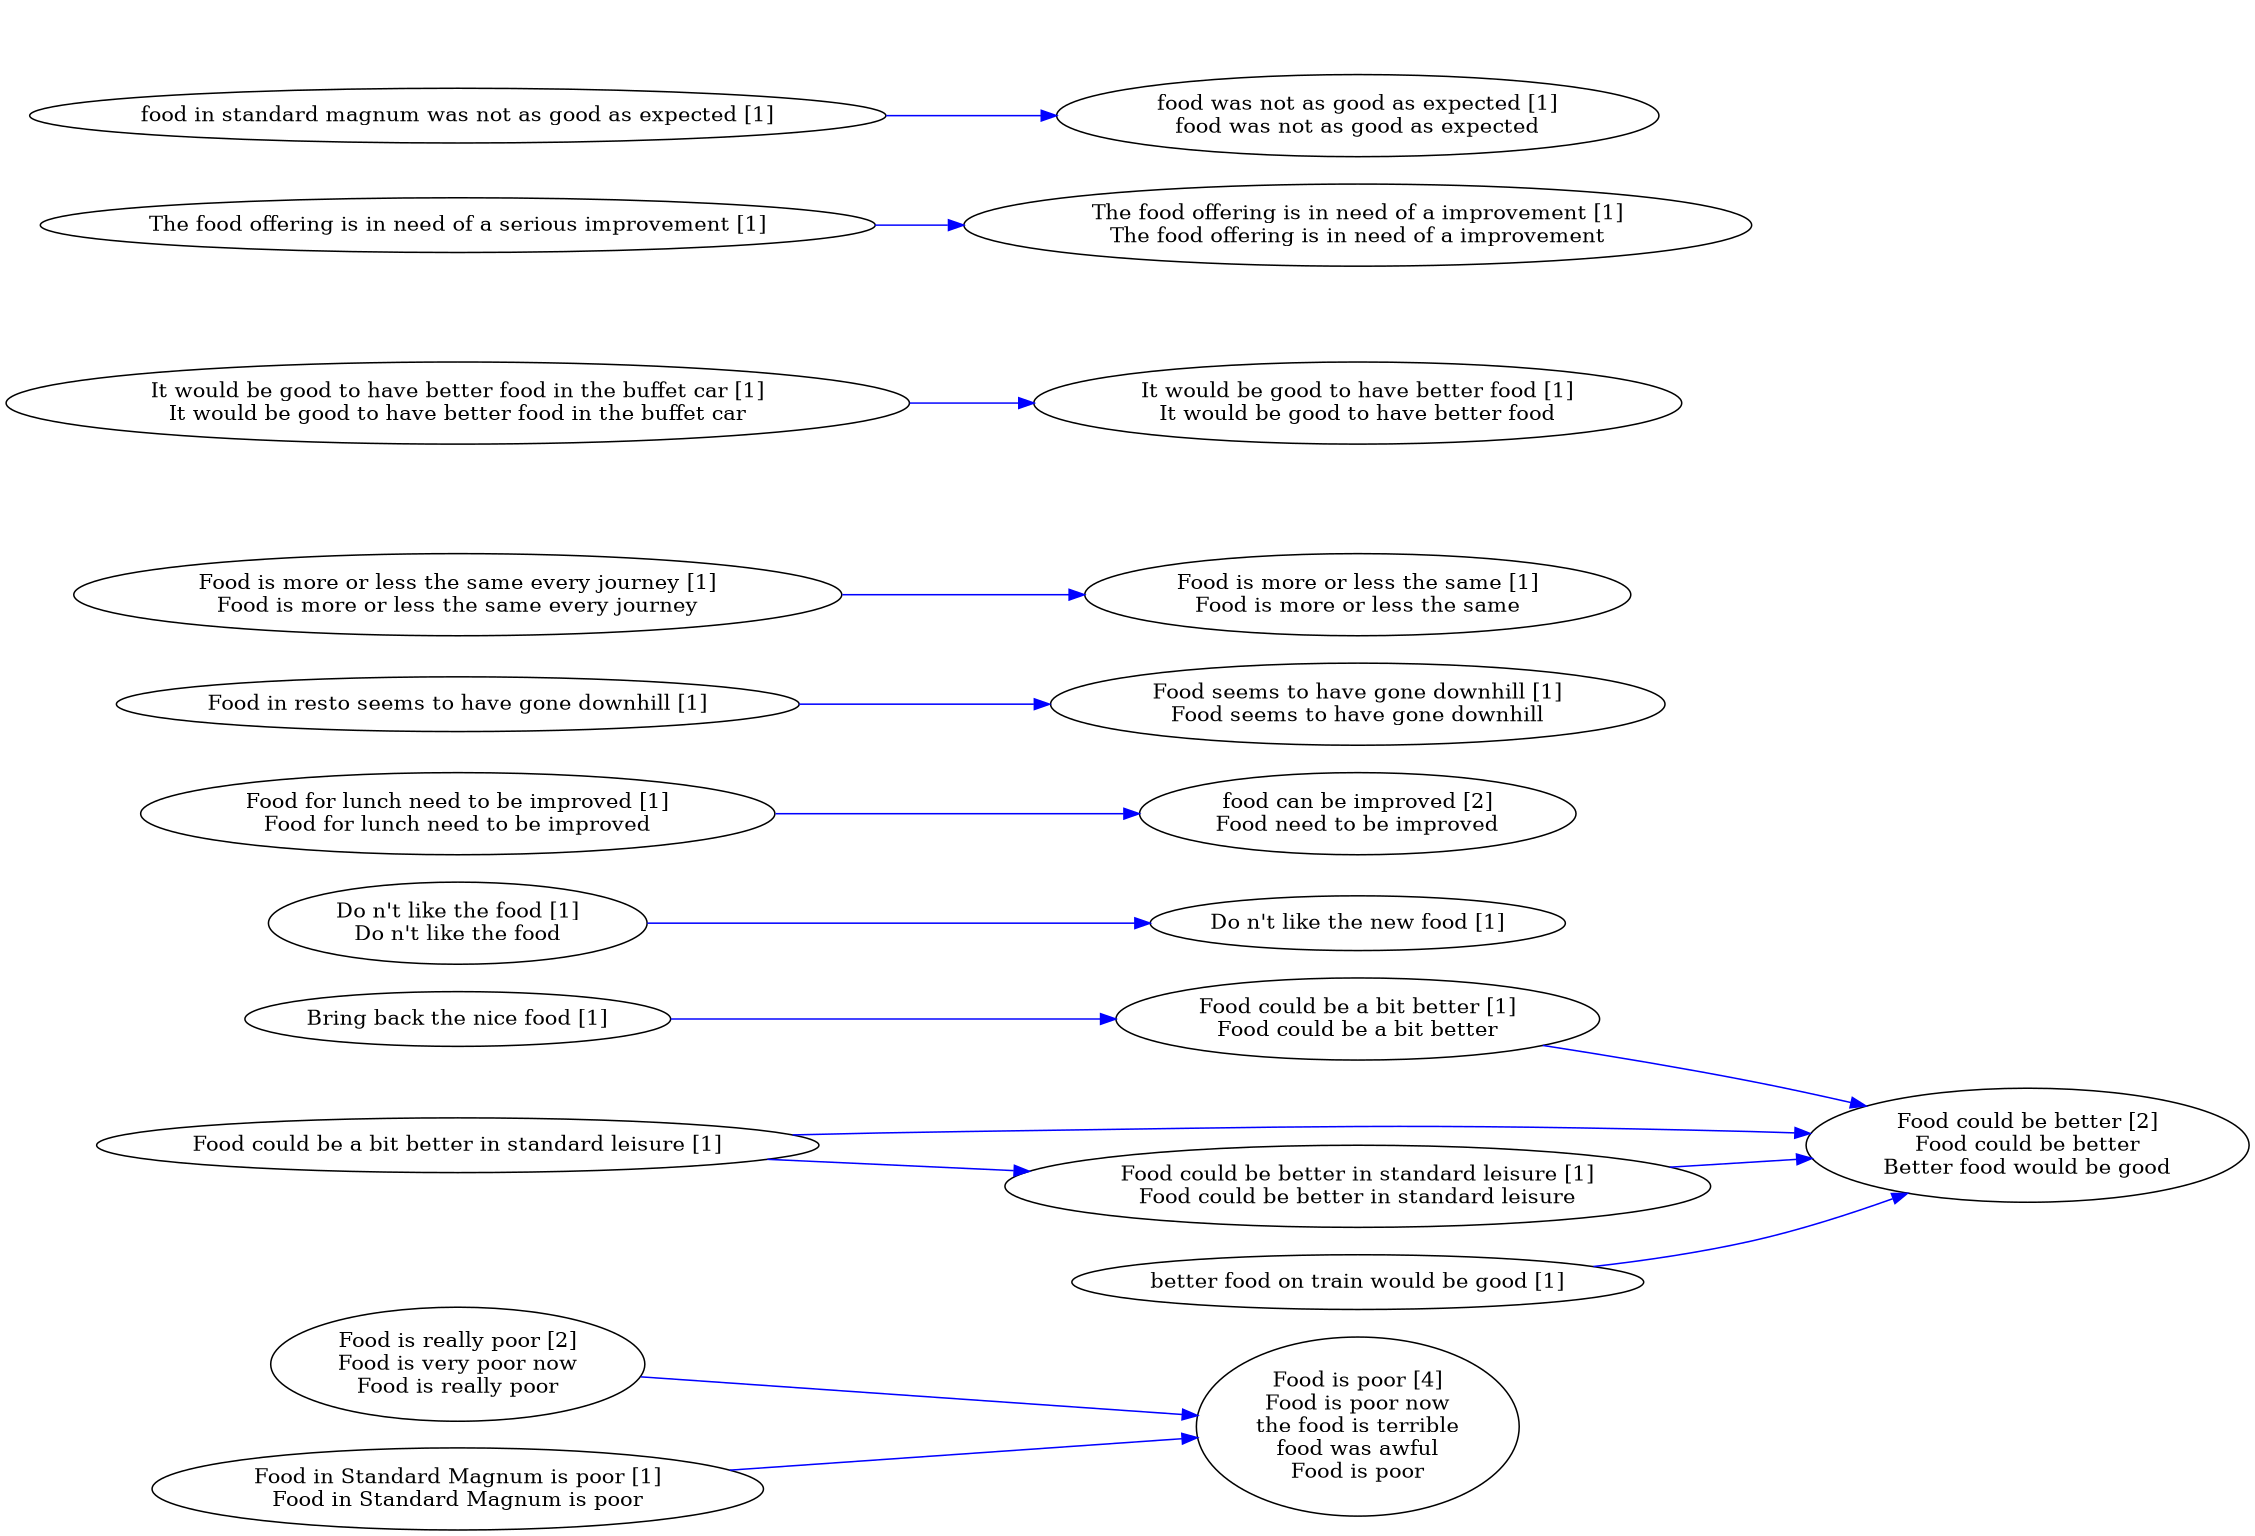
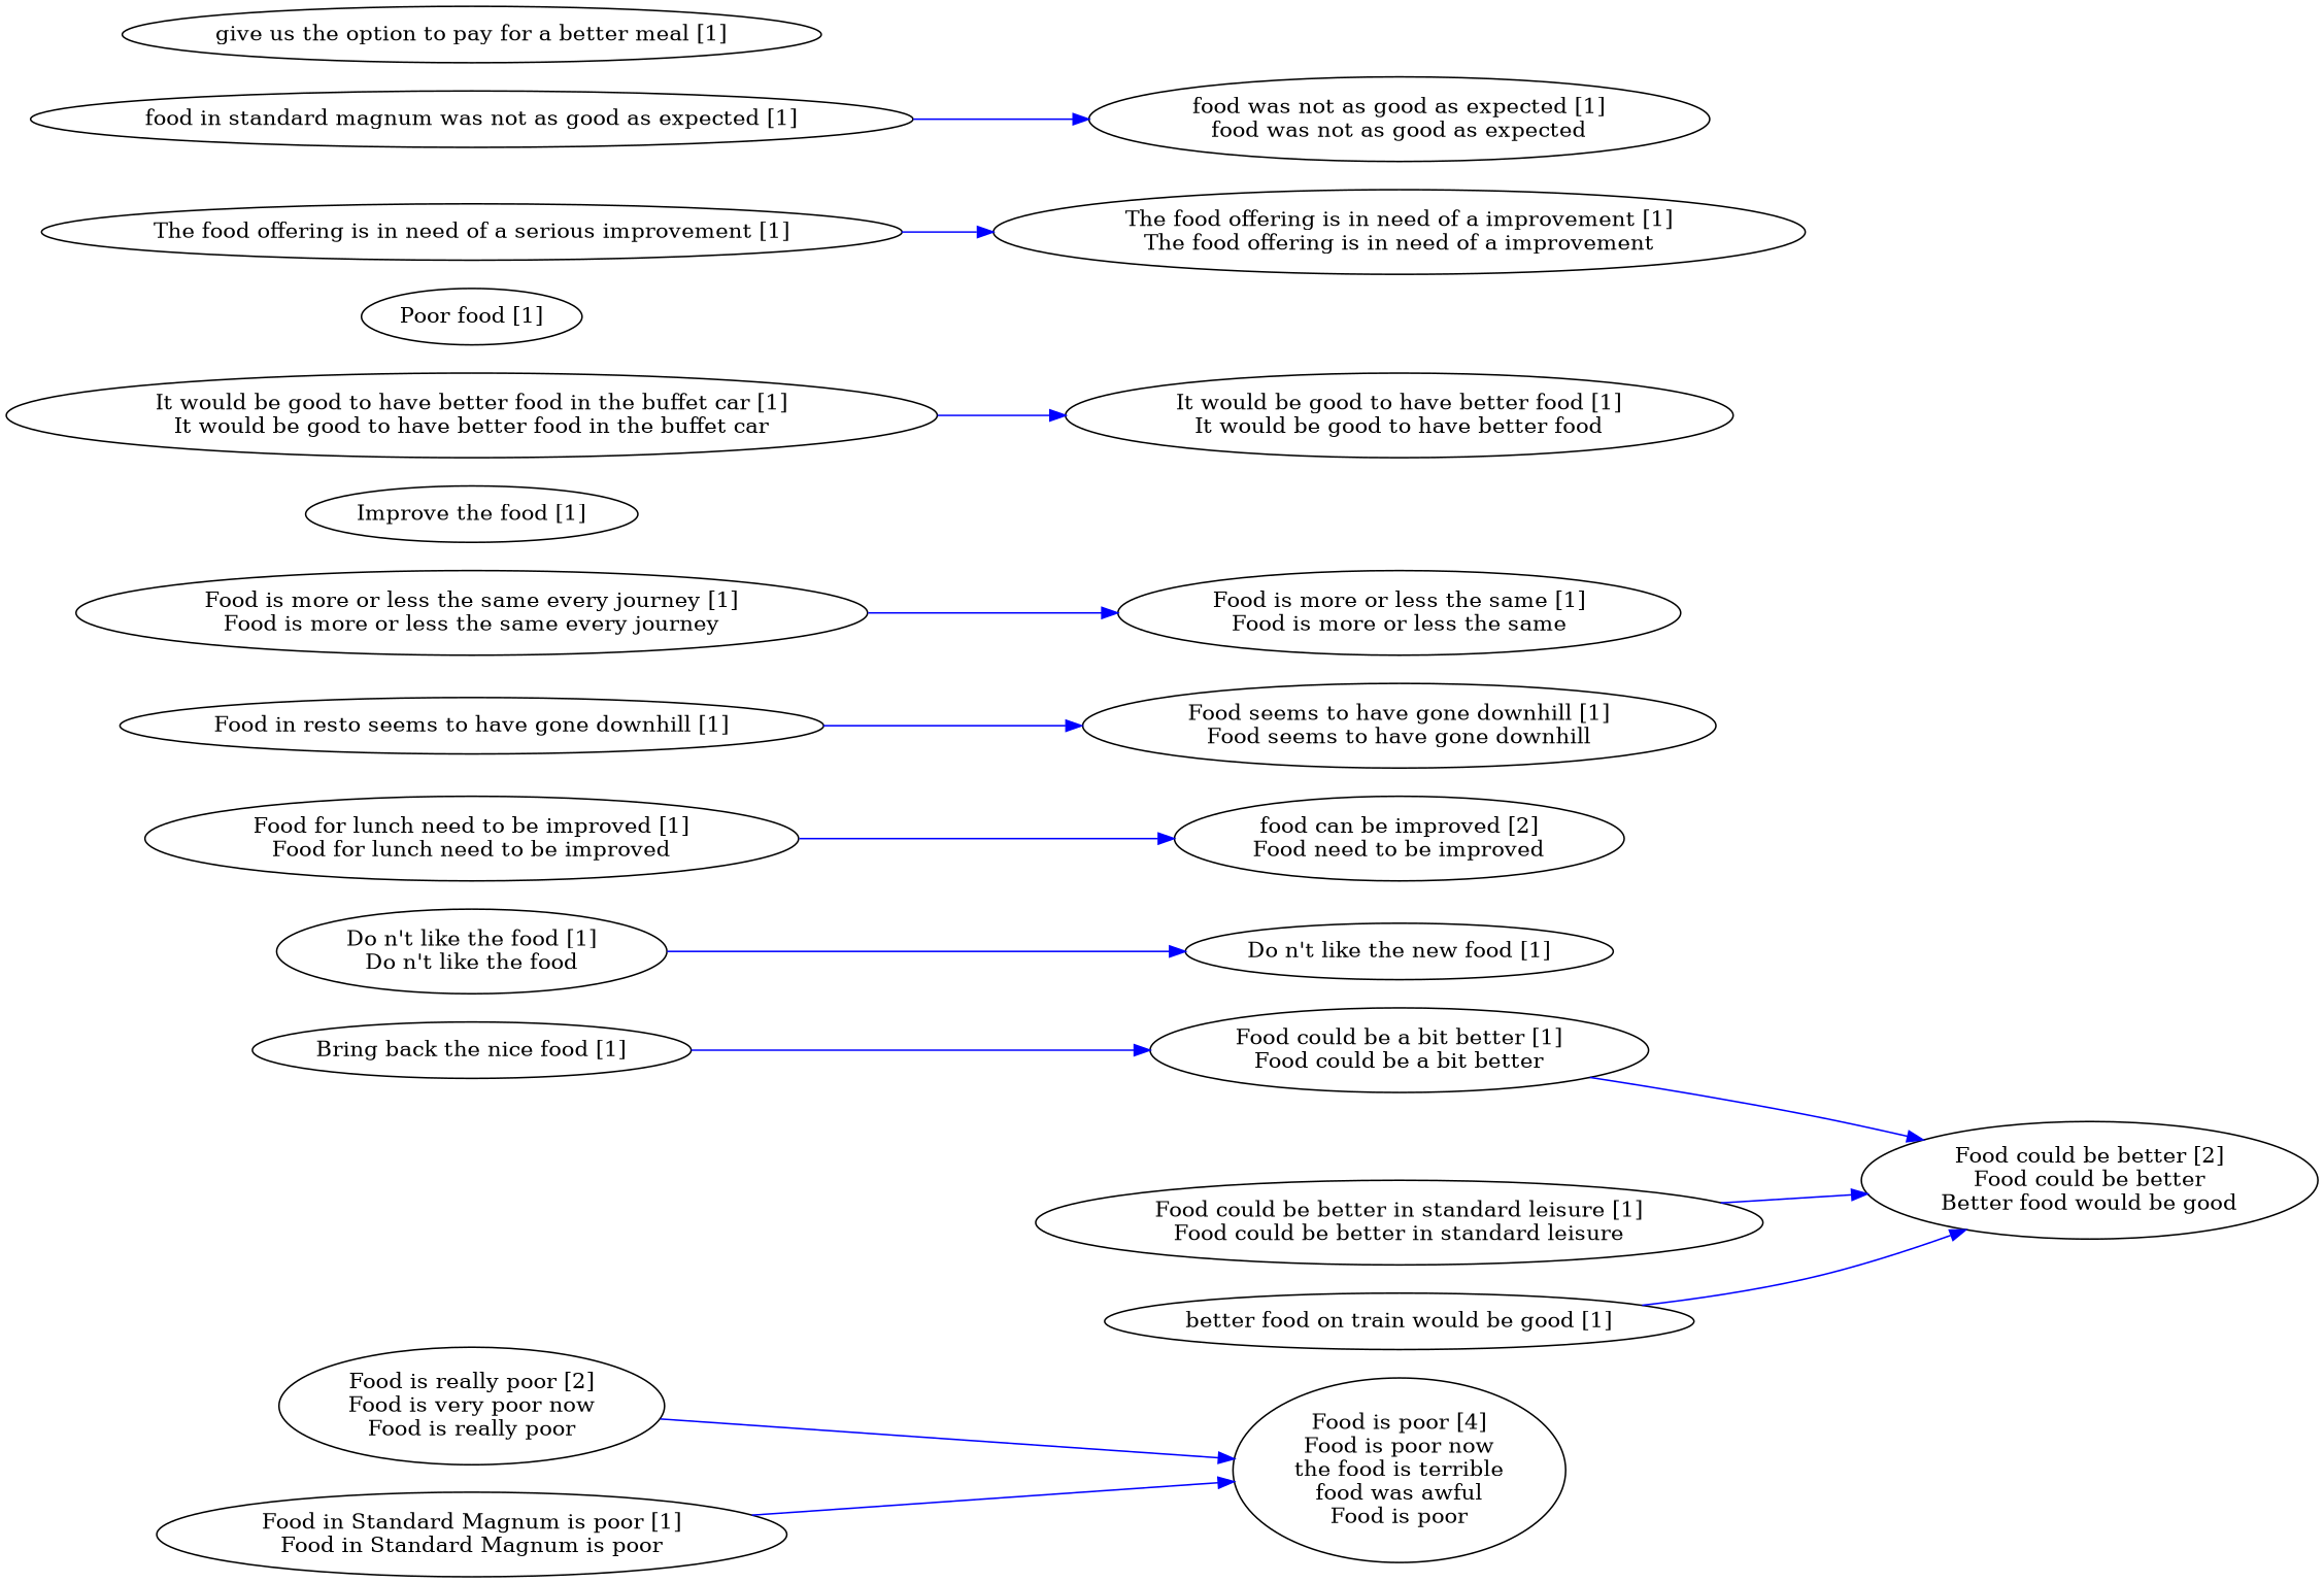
  digraph {
    rankdir=LR
    edge [color=blue]
    "Food is really poor [2]\nFood is very poor now\nFood is really poor"
    "Food is poor [4]\nFood is poor now\nthe food is terrible\nfood was awful\nFood is poor"
    "Bring back the nice food [1]"
    "Food could be a bit better [1]\nFood could be a bit better"
    "Do n't like the food [1]\nDo n't like the food"
    "Do n't like the new food [1]"
-   "Food could be a bit better in standard leisure [1]"
    "Food could be better [2]\nFood could be better\nBetter food would be good"
    "Food could be better in standard leisure [1]\nFood could be better in standard leisure"
    "Food for lunch need to be improved [1]\nFood for lunch need to be improved"
    "food can be improved [2]\nFood need to be improved"
    "Food in Standard Magnum is poor [1]\nFood in Standard Magnum is poor"
    "Food in resto seems to have gone downhill [1]"
    "Food seems to have gone downhill [1]\nFood seems to have gone downhill"
    "Food is more or less the same every journey [1]\nFood is more or less the same every journey"
    "Food is more or less the same [1]\nFood is more or less the same"
+   "Improve the food [1]"
    "It would be good to have better food in the buffet car [1]\nIt would be good to have better food in the buffet car"
    "It would be good to have better food [1]\nIt would be good to have better food"
+   "Poor food [1]"
    "The food offering is in need of a serious improvement [1]"
    "The food offering is in need of a improvement [1]\nThe food offering is in need of a improvement"
    "better food on train would be good [1]"
    "food in standard magnum was not as good as expected [1]"
    "food was not as good as expected [1]\nfood was not as good as expected"
+   "give us the option to pay for a better meal [1]"
    "Food is really poor [2]\nFood is very poor now\nFood is really poor" -> "Food is poor [4]\nFood is poor now\nthe food is terrible\nfood was awful\nFood is poor"
    "Bring back the nice food [1]" -> "Food could be a bit better [1]\nFood could be a bit better"
    "Food could be a bit better [1]\nFood could be a bit better" -> "Food could be better [2]\nFood could be better\nBetter food would be good"
    "Do n't like the food [1]\nDo n't like the food" -> "Do n't like the new food [1]"
-   "Food could be a bit better in standard leisure [1]" -> "Food could be better [2]\nFood could be better\nBetter food would be good"
-   "Food could be a bit better in standard leisure [1]" -> "Food could be better in standard leisure [1]\nFood could be better in standard leisure"
    "Food could be better in standard leisure [1]\nFood could be better in standard leisure" -> "Food could be better [2]\nFood could be better\nBetter food would be good"
    "Food for lunch need to be improved [1]\nFood for lunch need to be improved" -> "food can be improved [2]\nFood need to be improved"
    "Food in Standard Magnum is poor [1]\nFood in Standard Magnum is poor" -> "Food is poor [4]\nFood is poor now\nthe food is terrible\nfood was awful\nFood is poor"
    "Food in resto seems to have gone downhill [1]" -> "Food seems to have gone downhill [1]\nFood seems to have gone downhill"
    "Food is more or less the same every journey [1]\nFood is more or less the same every journey" -> "Food is more or less the same [1]\nFood is more or less the same"
    "It would be good to have better food in the buffet car [1]\nIt would be good to have better food in the buffet car" -> "It would be good to have better food [1]\nIt would be good to have better food"
    "The food offering is in need of a serious improvement [1]" -> "The food offering is in need of a improvement [1]\nThe food offering is in need of a improvement"
    "better food on train would be good [1]" -> "Food could be better [2]\nFood could be better\nBetter food would be good"
    "food in standard magnum was not as good as expected [1]" -> "food was not as good as expected [1]\nfood was not as good as expected"
  }
